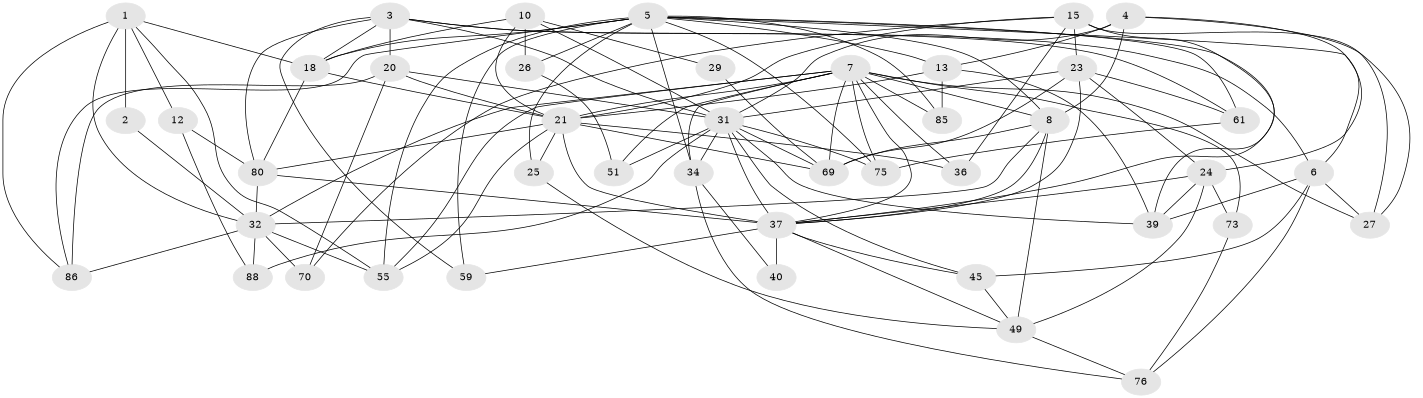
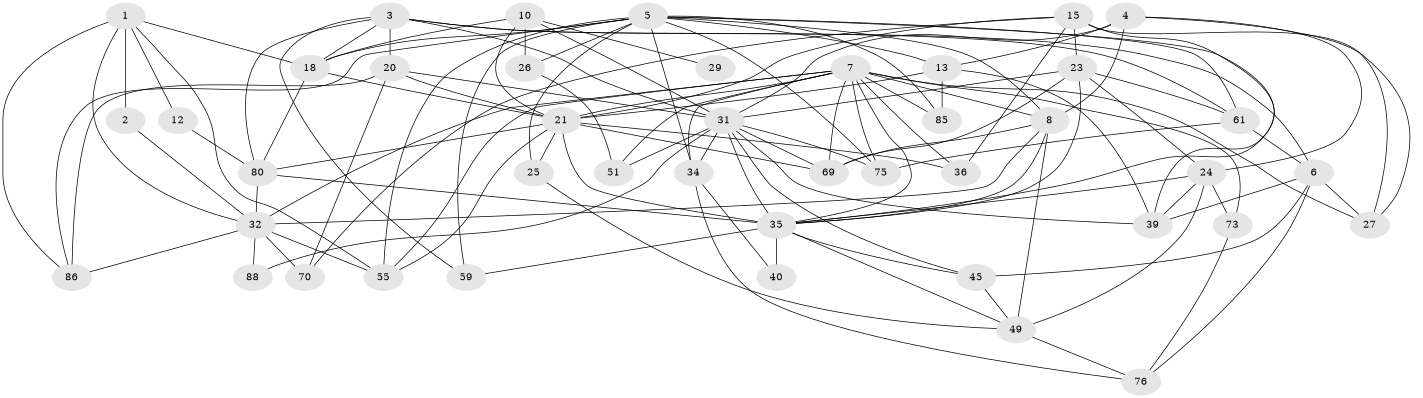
  graph {
    node [color=gray90 style=filled]
    1 [super="+9+38"]
    2
    12 [super="+79"]
    18
    32 [super="+66+44"]
    55 [super="+62"]
    86
    n8 [label=80 super="+68+77"]
    88
    21 [super="+53+42"]
    70
    3 [super="+72+84"]
    6 [super="+60"]
    20 [super="+47"]
    31 [super="+41"]
    59
    61
    27
    39 [super="+71"]
    n20 [label=45]
    76
-   35 [super="+50+87+80" label=37]
+   35 [super="+50+87+80"]
    34
    75
    51
    69
    4 [super="+89"]
    13 [super="+17"]
    24
    8 [super="+78+52"]
    85
    23 [super="+54+37"]
    73
    49 [super="+58"]
    5 [super="+81+14+22"]
    25
    26 [super="+63"]
    40
    7 [super="+43+67+11"]
    36
    10 [super="+74"]
    29
    15 [super="+57+16"]
    1 -- 2
    1 -- 12
    1 -- 18
    1 -- 32 [weight=2]
    1 -- 55
    1 -- 86
    2 -- 32
    12 -- n8 [weight=2]
-   12 -- 88
    18 -- n8
    18 -- 21
    32 -- 55
    32 -- 86
    32 -- 88
    32 -- 70
    n8 -- 32
    n8 -- 35
    21 -- 55
    21 -- n8
    21 -- 35
    21 -- 69
    21 -- 25
    21 -- 36
    3 -- 18
    3 -- n8
    3 -- 6
    3 -- 20
    3 -- 31
    3 -- 59
    3 -- 61
    6 -- 27
    6 -- 39
    6 -- n20
    6 -- 76
    20 -- 86
    20 -- 21
    20 -- 70
    20 -- 31
    31 -- 88
    31 -- 39
    31 -- n20
    31 -- 35
    31 -- 34
    31 -- 75
    31 -- 51
    31 -- 69
    61 -- 75
    n20 -- 49
    35 -- 59
    35 -- n20
    35 -- 49
    35 -- 40
    34 -- 76
    34 -- 40
    4 -- 31
    4 -- 27
    4 -- 13
    4 -- 24
    4 -- 8
    13 -- 21
    13 -- 39
    13 -- 85
    24 -- 39
    24 -- 35
    24 -- 73
    24 -- 49
    8 -- 32
    8 -- 35
    8 -- 69
    8 -- 49
    23 -- 31
    23 -- 61
    23 -- 35
    23 -- 69
    23 -- 24
    73 -- 76
    49 -- 76
    5 -- 18 [weight=2]
    5 -- 55
    5 -- 86
-   5 -- 6
+   61 -- 6
    5 -- 59
    5 -- 61
    5 -- 39
    5 -- 34
    5 -- 75
    5 -- 13
    5 -- 8
    5 -- 85
    5 -- 25
    5 -- 26 [weight=2]
    25 -- 49
    26 -- 51
    7 -- 32
    7 -- 55
    7 -- 21 [weight=2]
    7 -- 27
    7 -- 35
    7 -- 34 [weight=2]
    7 -- 75
    7 -- 51 [weight=2]
    7 -- 69
    7 -- 8
    7 -- 85
    7 -- 73
    7 -- 36
    10 -- 18
    10 -- 21
    10 -- 31
    10 -- 26
    10 -- 29
-   29 -- 69
    15 -- 21
    15 -- 70
    15 -- 27
    15 -- 35
    15 -- 23 [weight=2]
    15 -- 36
  }
